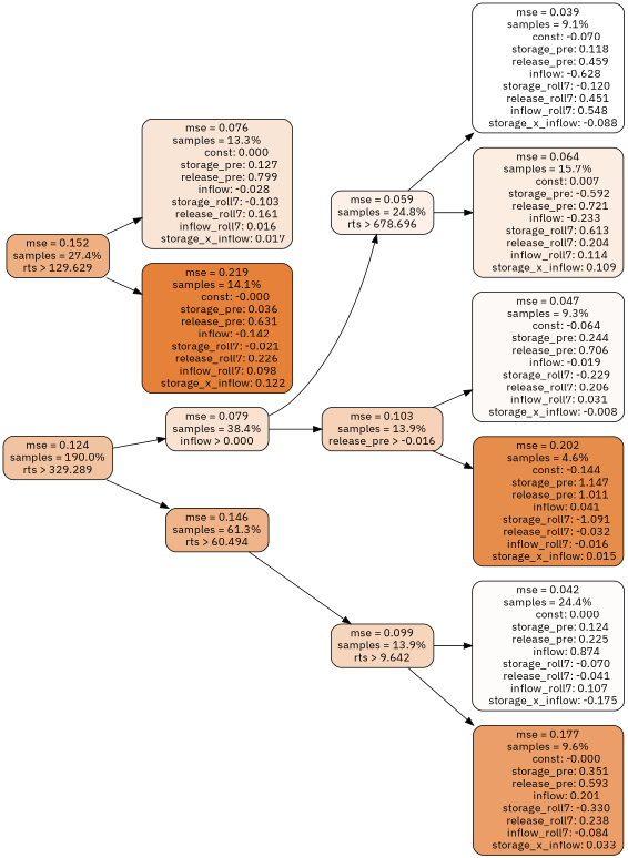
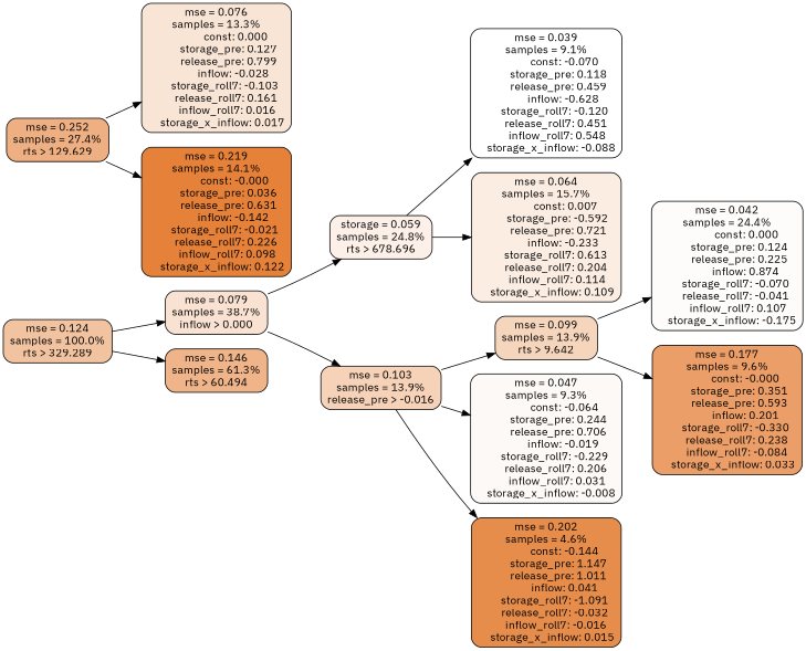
  digraph {
    fontname="IBM Plex Sans"
    rankdir=LR
    node [color=black fontname="IBM Plex Sans" shape=rectangle style="filled, rounded"]
    edge [fontname="IBM Plex Sans"]
-   n1 [fillcolor="#f2c3a0" label="mse = 0.124\nsamples = 190.0%\nrts > 329.289"]
-   n2 [fillcolor="#f9e2d2" label="mse = 0.079\nsamples = 38.4%\ninflow > 0.000"]
+   n1 [fillcolor="#f2c3a0" label="mse = 0.124\nsamples = 100.0%\nrts > 329.289"]
+   n2 [fillcolor="#f9e2d2" label="mse = 0.079\nsamples = 38.7%\ninflow > 0.000"]
    n3 [fillcolor="#efb489" label="mse = 0.146\nsamples = 61.3%\nrts > 60.494"]
-   n4 [fillcolor="#fcf0e8" label="mse = 0.059\nsamples = 24.8%\nrts > 678.696"]
+   n4 [fillcolor="#fcf0e8" label="storage = 0.059\nsamples = 24.8%\nrts > 678.696"]
    n5 [fillcolor="#f5d2b8" label="mse = 0.103\nsamples = 13.9%\nrelease_pre > -0.016"]
    n6 [fillcolor="#f6d5bd" label="mse = 0.099\nsamples = 13.9%\nrts > 9.642"]
    n7 [fillcolor="#ffffff" label="mse = 0.039\nsamples = 9.1%\n               const: -0.070\n          storage_pre: 0.118\n          release_pre: 0.459\n              inflow: -0.628\n       storage_roll7: -0.120\n        release_roll7: 0.451\n         inflow_roll7: 0.548\n    storage_x_inflow: -0.088"]
    n8 [fillcolor="#fbede2" label="mse = 0.064\nsamples = 15.7%\n                const: 0.007\n         storage_pre: -0.592\n          release_pre: 0.721\n              inflow: -0.233\n        storage_roll7: 0.613\n        release_roll7: 0.204\n         inflow_roll7: 0.114\n     storage_x_inflow: 0.109"]
    n9 [fillcolor="#fdf9f6" label="mse = 0.047\nsamples = 9.3%\n               const: -0.064\n          storage_pre: 0.244\n          release_pre: 0.706\n              inflow: -0.019\n       storage_roll7: -0.229\n        release_roll7: 0.206\n         inflow_roll7: 0.031\n    storage_x_inflow: -0.008"]
    n10 [fillcolor="#e78d4c" label="mse = 0.202\nsamples = 4.6%\n               const: -0.144\n          storage_pre: 1.147\n          release_pre: 1.011\n               inflow: 0.041\n       storage_roll7: -1.091\n       release_roll7: -0.032\n        inflow_roll7: -0.016\n     storage_x_inflow: 0.015"]
    n11 [fillcolor="#fefcfb" label="mse = 0.042\nsamples = 24.4%\n                const: 0.000\n          storage_pre: 0.124\n          release_pre: 0.225\n               inflow: 0.874\n       storage_roll7: -0.070\n       release_roll7: -0.041\n         inflow_roll7: 0.107\n    storage_x_inflow: -0.175"]
    n12 [fillcolor="#eb9e67" label="mse = 0.177\nsamples = 9.6%\n               const: -0.000\n          storage_pre: 0.351\n          release_pre: 0.593\n               inflow: 0.201\n       storage_roll7: -0.330\n        release_roll7: 0.238\n        inflow_roll7: -0.084\n     storage_x_inflow: 0.033"]
-   n13 [fillcolor="#eeaf82" label="mse = 0.152\nsamples = 27.4%\nrts > 129.629"]
+   n13 [fillcolor="#eeaf82" label="mse = 0.252\nsamples = 27.4%\nrts > 129.629"]
    n14 [fillcolor="#f9e5d6" label="mse = 0.076\nsamples = 13.3%\n                const: 0.000\n          storage_pre: 0.127\n          release_pre: 0.799\n              inflow: -0.028\n       storage_roll7: -0.103\n        release_roll7: 0.161\n         inflow_roll7: 0.016\n     storage_x_inflow: 0.017"]
    n15 [fillcolor="#e58139" label="mse = 0.219\nsamples = 14.1%\n               const: -0.000\n          storage_pre: 0.036\n          release_pre: 0.631\n              inflow: -0.142\n       storage_roll7: -0.021\n        release_roll7: 0.226\n         inflow_roll7: 0.098\n     storage_x_inflow: 0.122"]
    n1 -> n2
    n1 -> n3
    n2 -> n4
    n2 -> n5
-   n3 -> n6
+   n5 -> n6
    n4 -> n7
    n4 -> n8
    n5 -> n9
    n5 -> n10
    n6 -> n11
    n6 -> n12
    n13 -> n14
    n13 -> n15
  }
